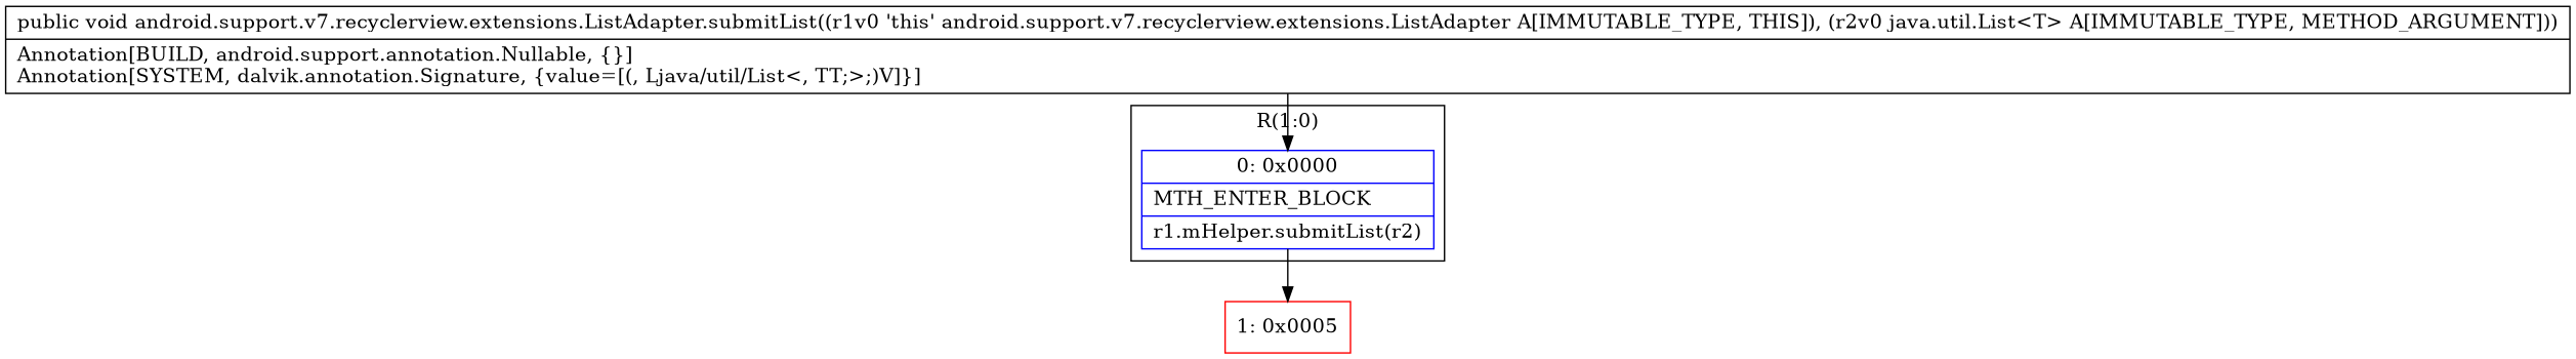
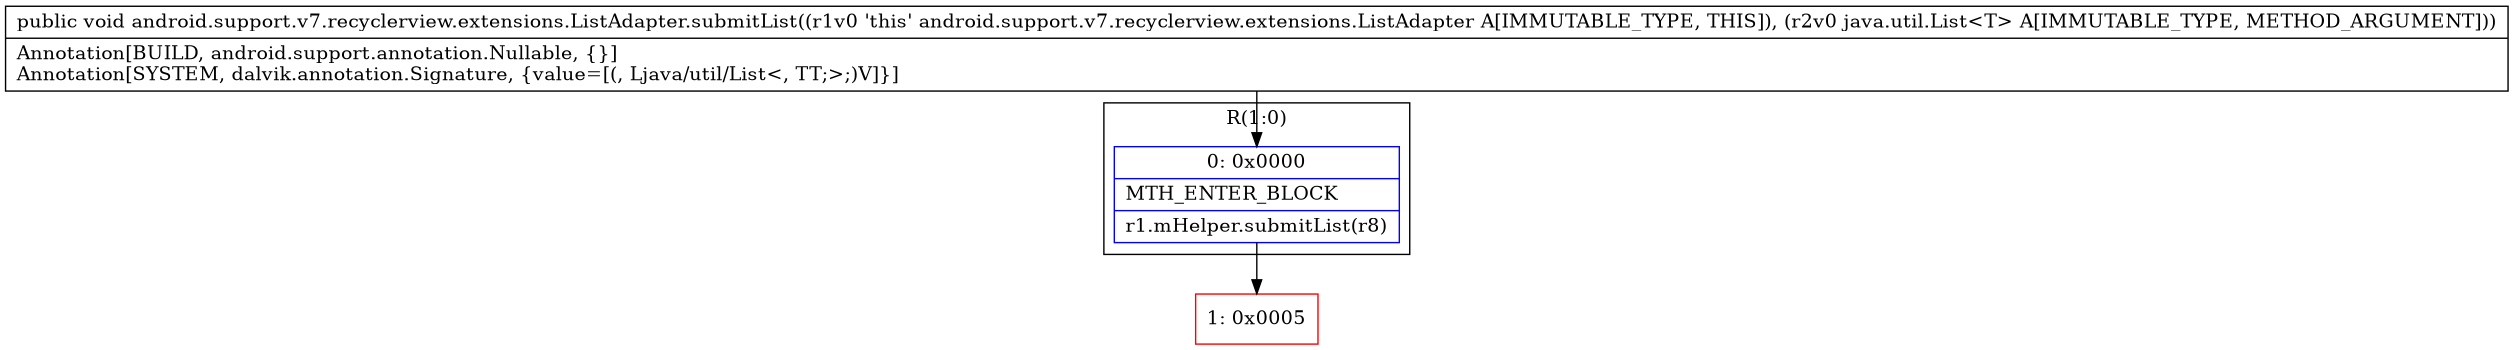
  digraph {
    node [shape=record]
-   n1 [color=blue label="{0\:\ 0x0000|MTH_ENTER_BLOCK\l|r1.mHelper.submitList(r2)\l}"]
+   n1 [color=blue label="{0\:\ 0x0000|MTH_ENTER_BLOCK\l|r1.mHelper.submitList(r8)\l}"]
    n2 [color=red label="{1\:\ 0x0005}"]
    n3 [label="{public void android.support.v7.recyclerview.extensions.ListAdapter.submitList((r1v0 'this' android.support.v7.recyclerview.extensions.ListAdapter A[IMMUTABLE_TYPE, THIS]), (r2v0 java.util.List\<T\> A[IMMUTABLE_TYPE, METHOD_ARGUMENT]))  | Annotation[BUILD, android.support.annotation.Nullable, \{\}]\lAnnotation[SYSTEM, dalvik.annotation.Signature, \{value=[(, Ljava\/util\/List\<, TT;\>;)V]\}]\l}"]
    subgraph cluster_1 {
      label="R(1:0)"
      n1
    }
    n1 -> n2
    n3 -> n1
  }
